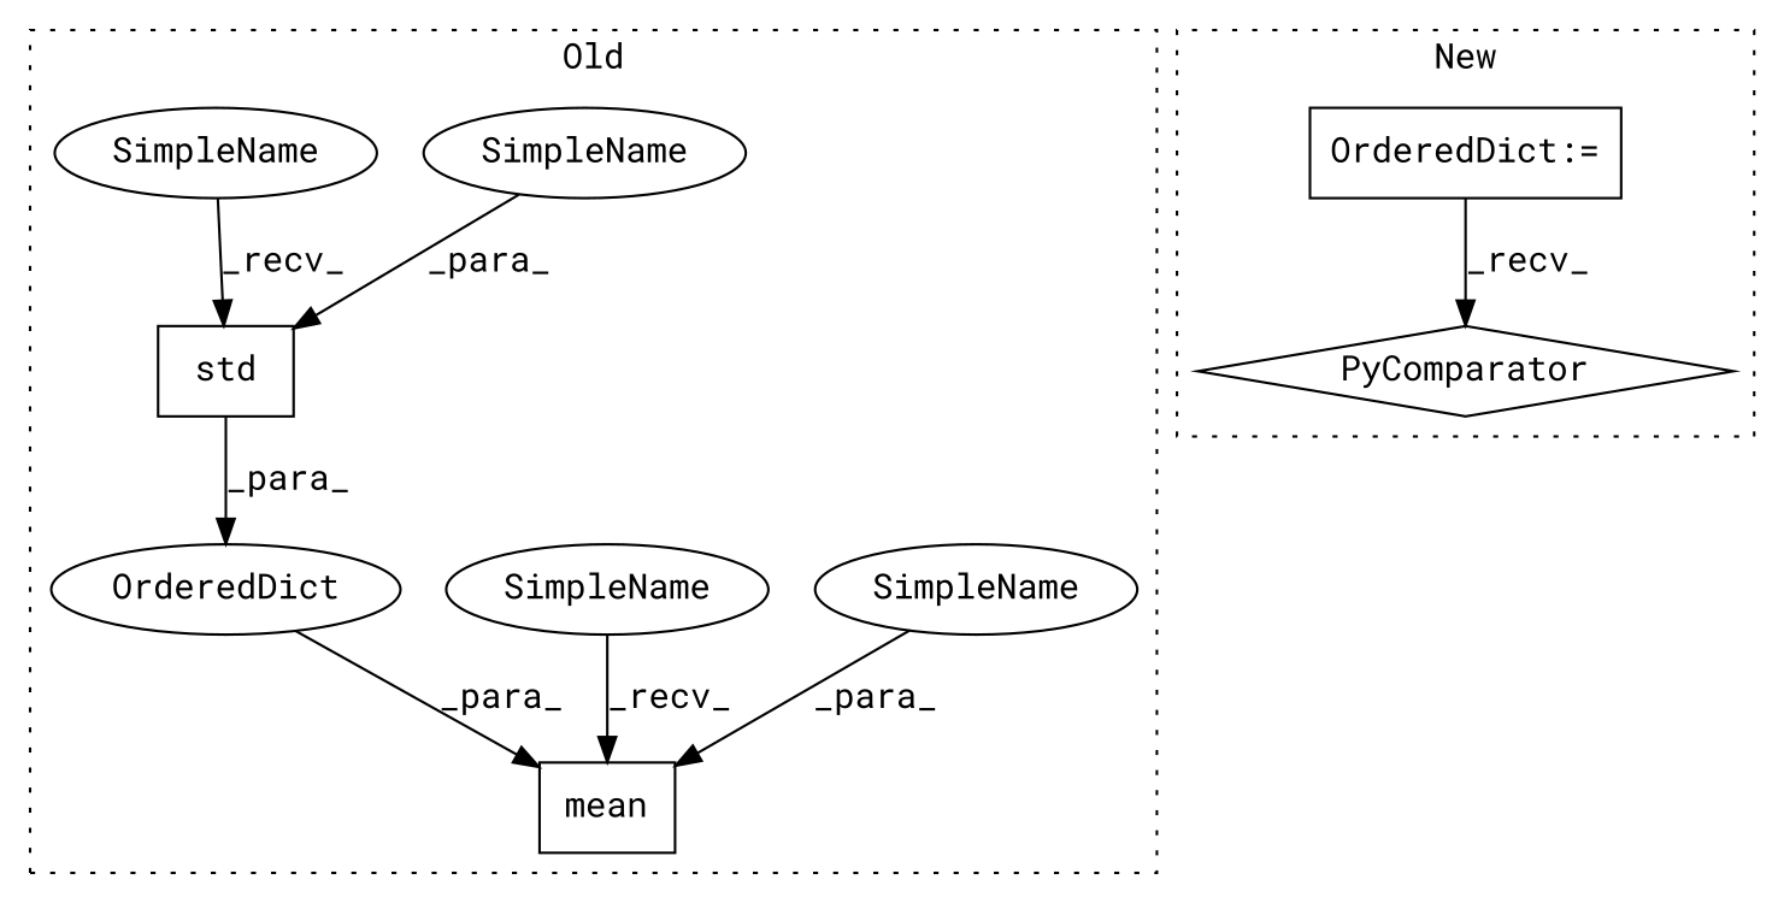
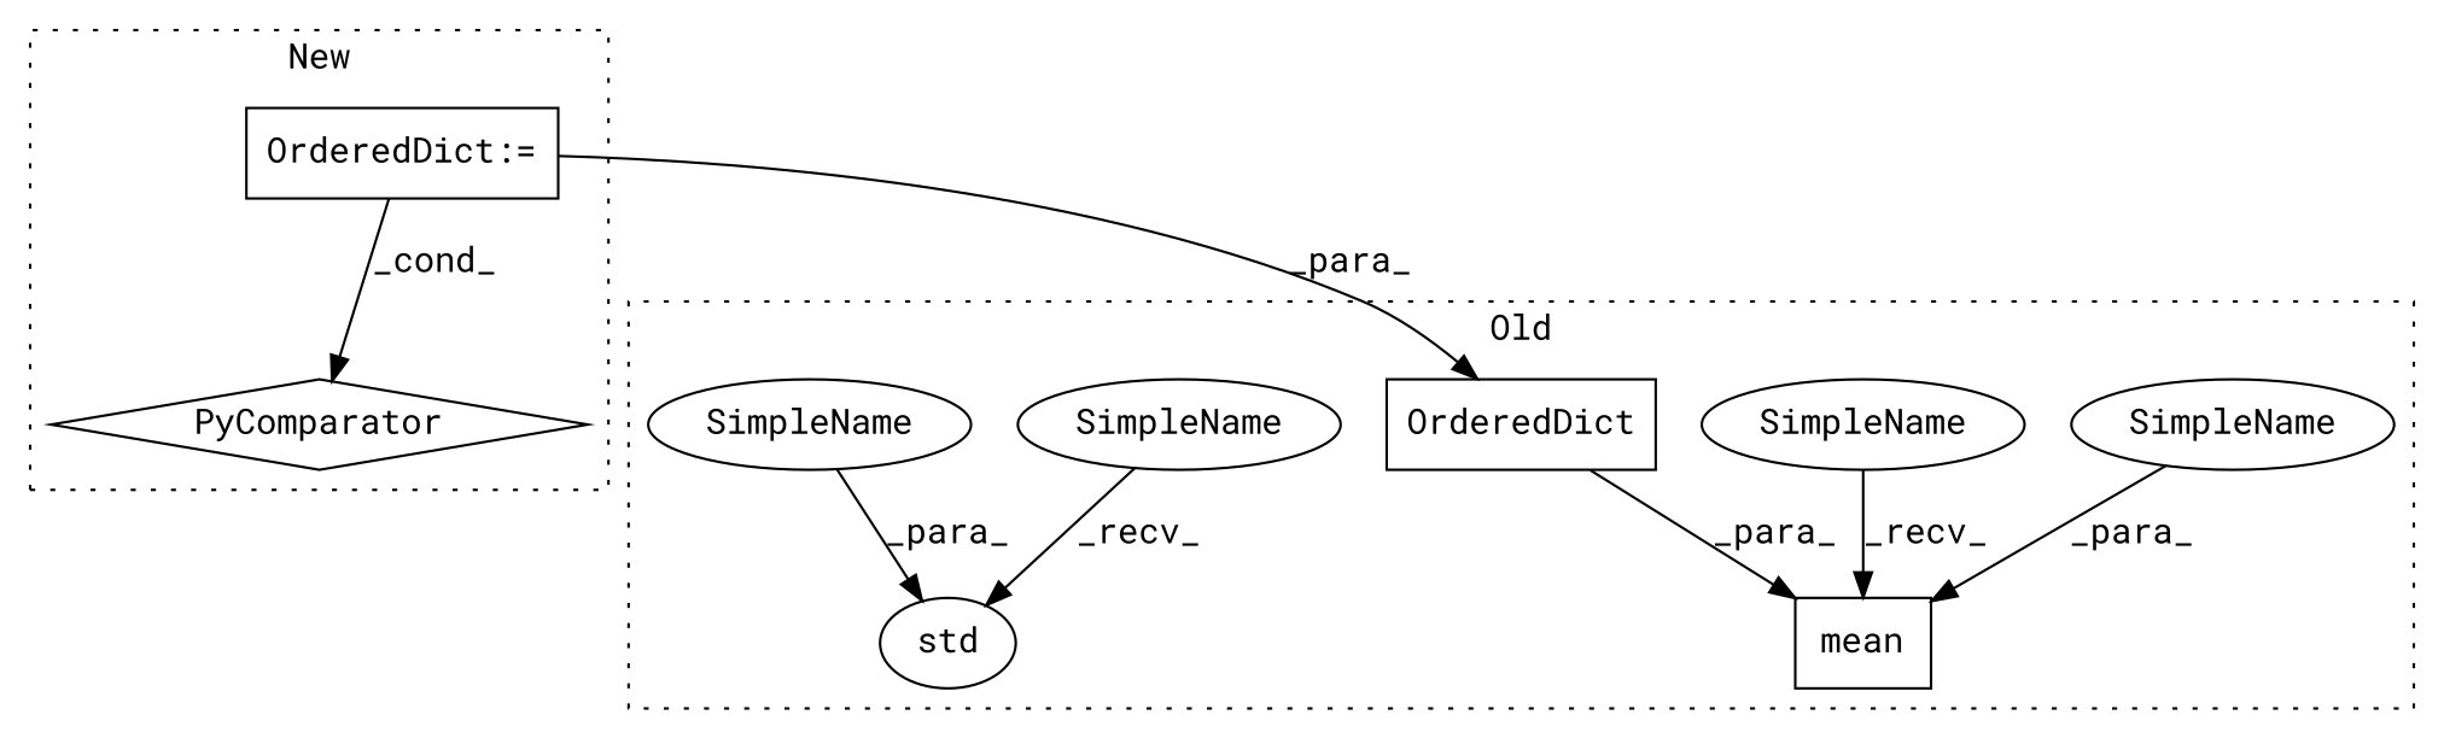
  digraph {
    fontname="Roboto Mono"
    node [a=42 fontname="Roboto Mono" l=8 s=10156 shape=box]
    edge [fontname="Roboto Mono"]
    n1 [a=32 l="5,1" label=mean s="10172,10185"]
-   n2 [a=32 l="4,1" label=std s="10201,10213"]
-   n3 [a=32 l="12,1" label=OrderedDict s="10139,10299" shape=ellipse]
+   n2 [a=32 l="4,1" label=std s="10201,10213" shape=ellipse]
+   n3 [a=32 l="12,1" label=OrderedDict s="10139,10299"]
    n4 [label=SimpleName s=10205 shape=ellipse]
    n5 [label=SimpleName s=10177 shape=ellipse]
    n6 [l=5 label=SimpleName s=10166 shape=ellipse]
    n7 [l=5 label=SimpleName s=10195 shape=ellipse]
    n8 [a=113 l=79 label=PyComparator shape=diamond]
    n9 [a=7 l=79 label="OrderedDict:="]
    subgraph cluster_1 {
      label=Old
      style=dotted
      n1
      n2
      n3
      n4
      n5
      n6
      n7
    }
    subgraph cluster_2 {
      label=New
      style=dotted
      n8
      n9
    }
-   n2 -> n3 [label=_para_]
+   n9 -> n3 [label=_para_]
    n3 -> n1 [label=_para_]
    n4 -> n2 [label=_para_]
    n5 -> n1 [label=_para_]
    n6 -> n1 [label=_recv_]
    n7 -> n2 [label=_recv_]
-   n9 -> n8 [label=_recv_]
+   n9 -> n8 [label=_cond_]
  }
